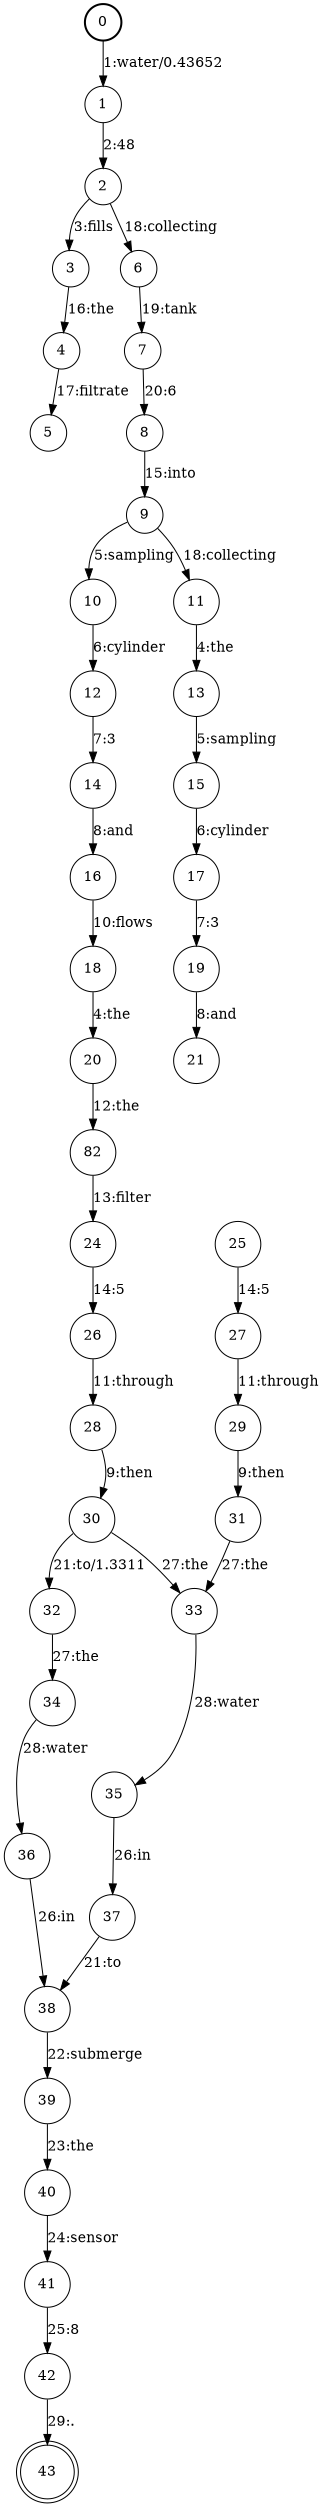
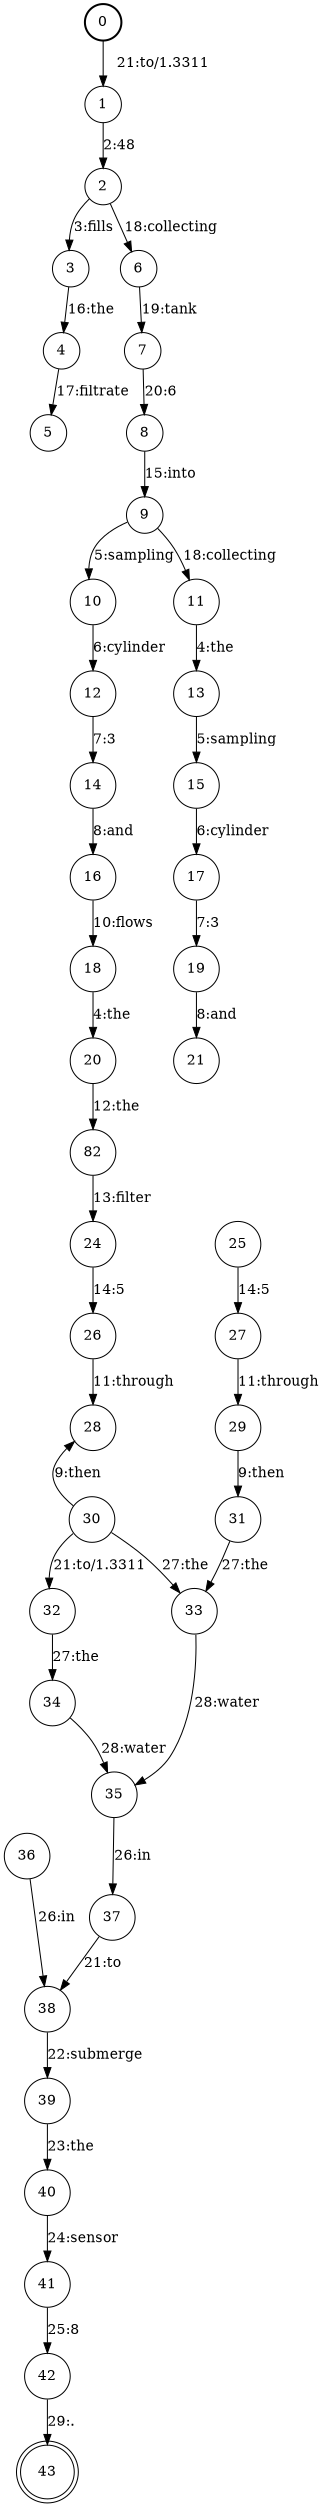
  digraph {
    fontname="DejaVu Serif"
    nodesep=0.25
    rankdir=TB
    ranksep=0.4
    node [fontname="DejaVu Serif" fontsize=14 shape=circle style=solid]
    edge [fontname="DejaVu Serif" fontsize=14]
    n1 [label=0 style=bold]
    n2 [label=1]
    n3 [label=2]
    n4 [label=3]
    n5 [label=6]
    n6 [label=4]
    n7 [label=5]
    n8 [label=7]
    n9 [label=8]
    n10 [label=9]
    n11 [label=10]
    n12 [label=11]
    n13 [label=12]
    n14 [label=13]
    n15 [label=14]
    n16 [label=15]
    n17 [label=16]
    n18 [label=17]
    n19 [label=18]
    n20 [label=19]
    n21 [label=20]
    n22 [label=21]
    n23 [label=82]
    n24 [label=24]
    n25 [label=26]
    n26 [label=25]
    n27 [label=27]
    n28 [label=28]
    n29 [label=29]
    n30 [label=30]
    n31 [label=31]
    n32 [label=33]
    n33 [label=32]
    n34 [label=35]
    n35 [label=34]
    n36 [label=37]
    n37 [label=36]
    n38 [label=38]
    n39 [label=39]
    n40 [label=40]
    n41 [label=41]
    n42 [label=42]
    n43 [label=43 shape=doublecircle]
-   n1 -> n2 [label="1:water/0.43652"]
+   n1 -> n2 [label="21:to/1.3311"]
    n2 -> n3 [label="2:48"]
    n3 -> n4 [label="3:fills"]
    n3 -> n5 [label="18:collecting"]
    n4 -> n6 [label="16:the"]
    n5 -> n8 [label="19:tank"]
    n6 -> n7 [label="17:filtrate"]
    n8 -> n9 [label="20:6"]
    n9 -> n10 [label="15:into"]
    n10 -> n11 [label="5:sampling"]
    n10 -> n12 [label="18:collecting"]
    n11 -> n13 [label="6:cylinder"]
    n12 -> n14 [label="4:the"]
    n13 -> n15 [label="7:3"]
    n14 -> n16 [label="5:sampling"]
    n15 -> n17 [label="8:and"]
    n16 -> n18 [label="6:cylinder"]
    n17 -> n19 [label="10:flows"]
    n18 -> n20 [label="7:3"]
    n19 -> n21 [label="4:the"]
    n20 -> n22 [label="8:and"]
    n21 -> n23 [label="12:the"]
    n23 -> n24 [label="13:filter"]
    n24 -> n25 [label="14:5"]
    n25 -> n28 [label="11:through"]
    n26 -> n27 [label="14:5"]
    n27 -> n29 [label="11:through"]
-   n28 -> n30 [label="9:then"]
+   n30 -> n28 [label="9:then"]
    n29 -> n31 [label="9:then"]
    n30 -> n32 [label="27:the"]
    n30 -> n33 [label="21:to/1.3311"]
    n31 -> n32 [label="27:the"]
    n32 -> n34 [label="28:water"]
    n33 -> n35 [label="27:the"]
    n34 -> n36 [label="26:in"]
-   n35 -> n37 [label="28:water"]
+   n35 -> n34 [label="28:water"]
    n36 -> n38 [label="21:to"]
    n37 -> n38 [label="26:in"]
    n38 -> n39 [label="22:submerge"]
    n39 -> n40 [label="23:the"]
    n40 -> n41 [label="24:sensor"]
    n41 -> n42 [label="25:8"]
    n42 -> n43 [label="29:."]
  }
